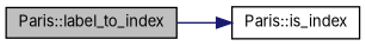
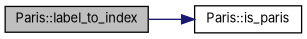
  digraph {
    rankdir=LR
    fontname=Inter
    node [color=black fontname=Inter fontsize=10 shape=record style=filled]
    n1 [fillcolor=grey75 fontcolor=black height=0.2 label="Paris::label_to_index" width=0.4]
-   n2 [fillcolor=white height=0.2 label="Paris::is_index" width=0.4]
+   n2 [fillcolor=white height=0.2 label="Paris::is_paris" width=0.4]
    n1 -> n2 [color=midnightblue fontname=Inter fontsize=10 labelfontname=Helvetica labelfontsize=10 style=solid]
  }
